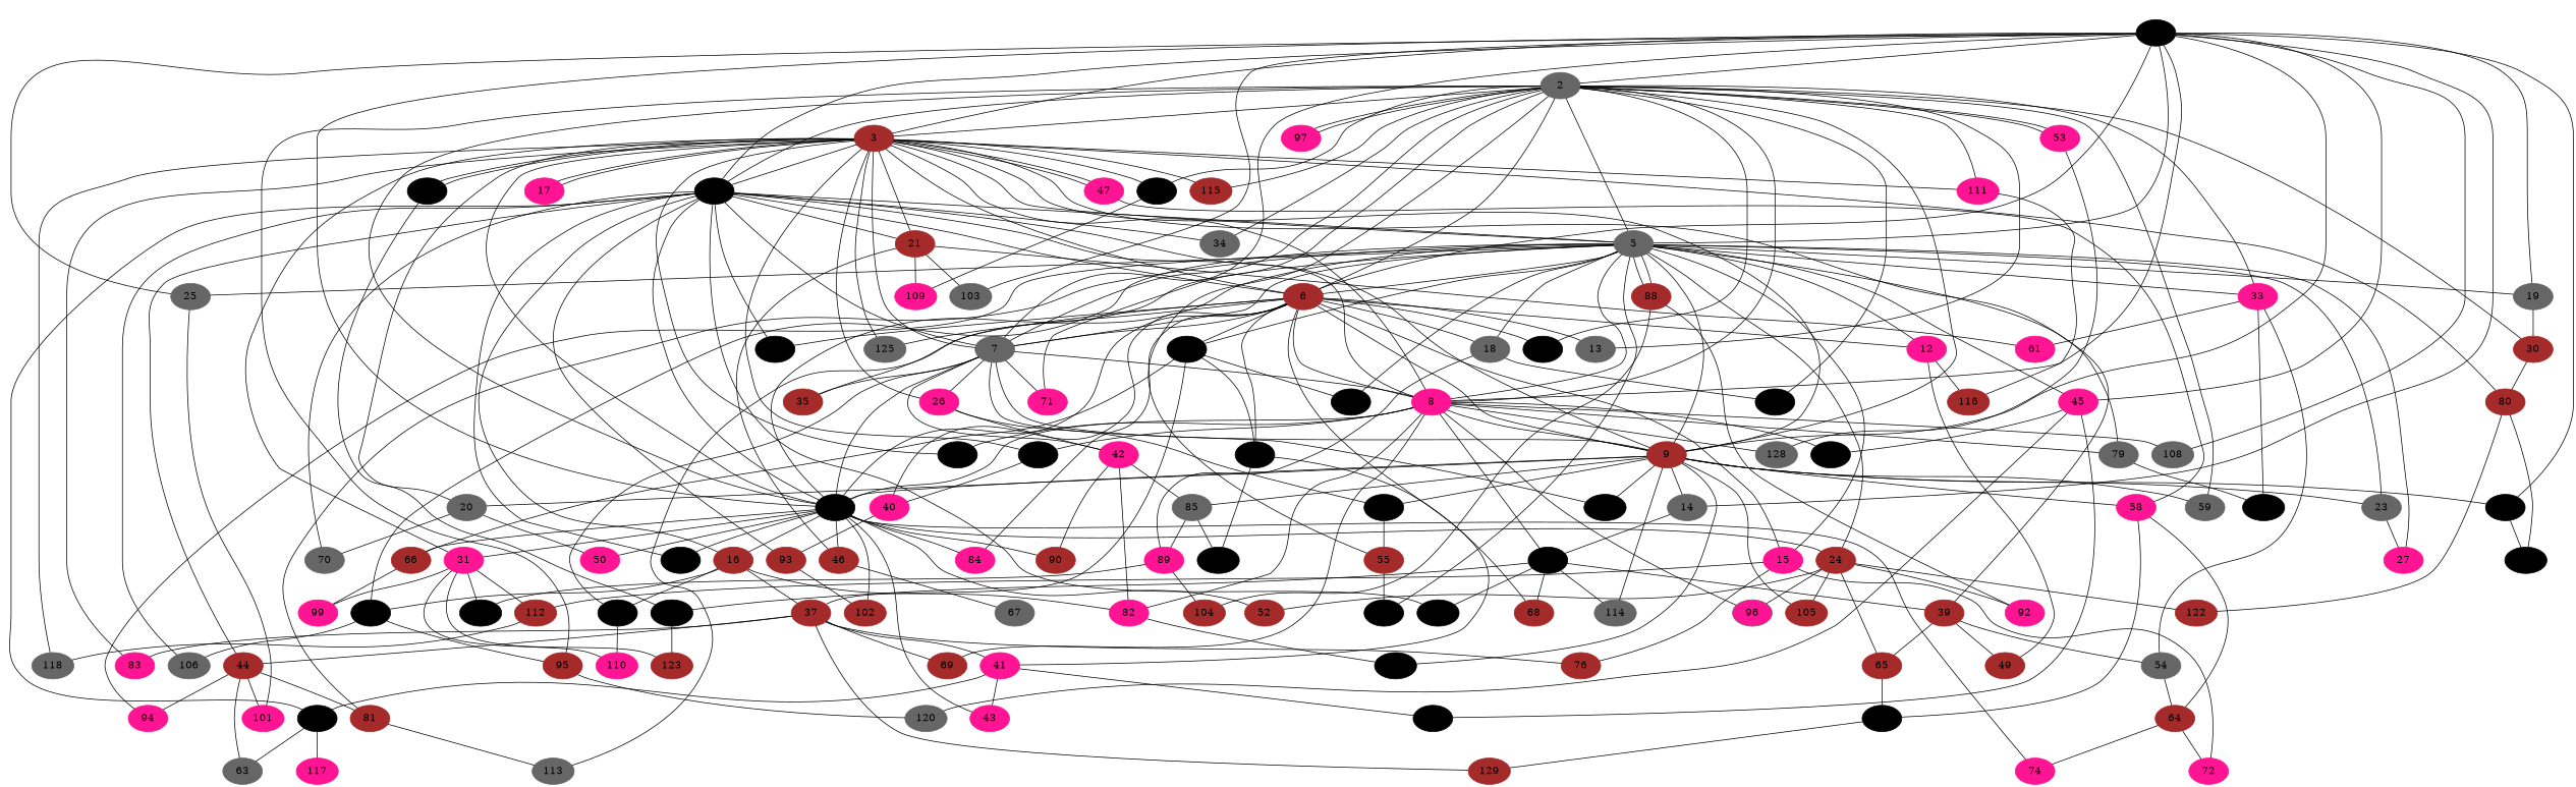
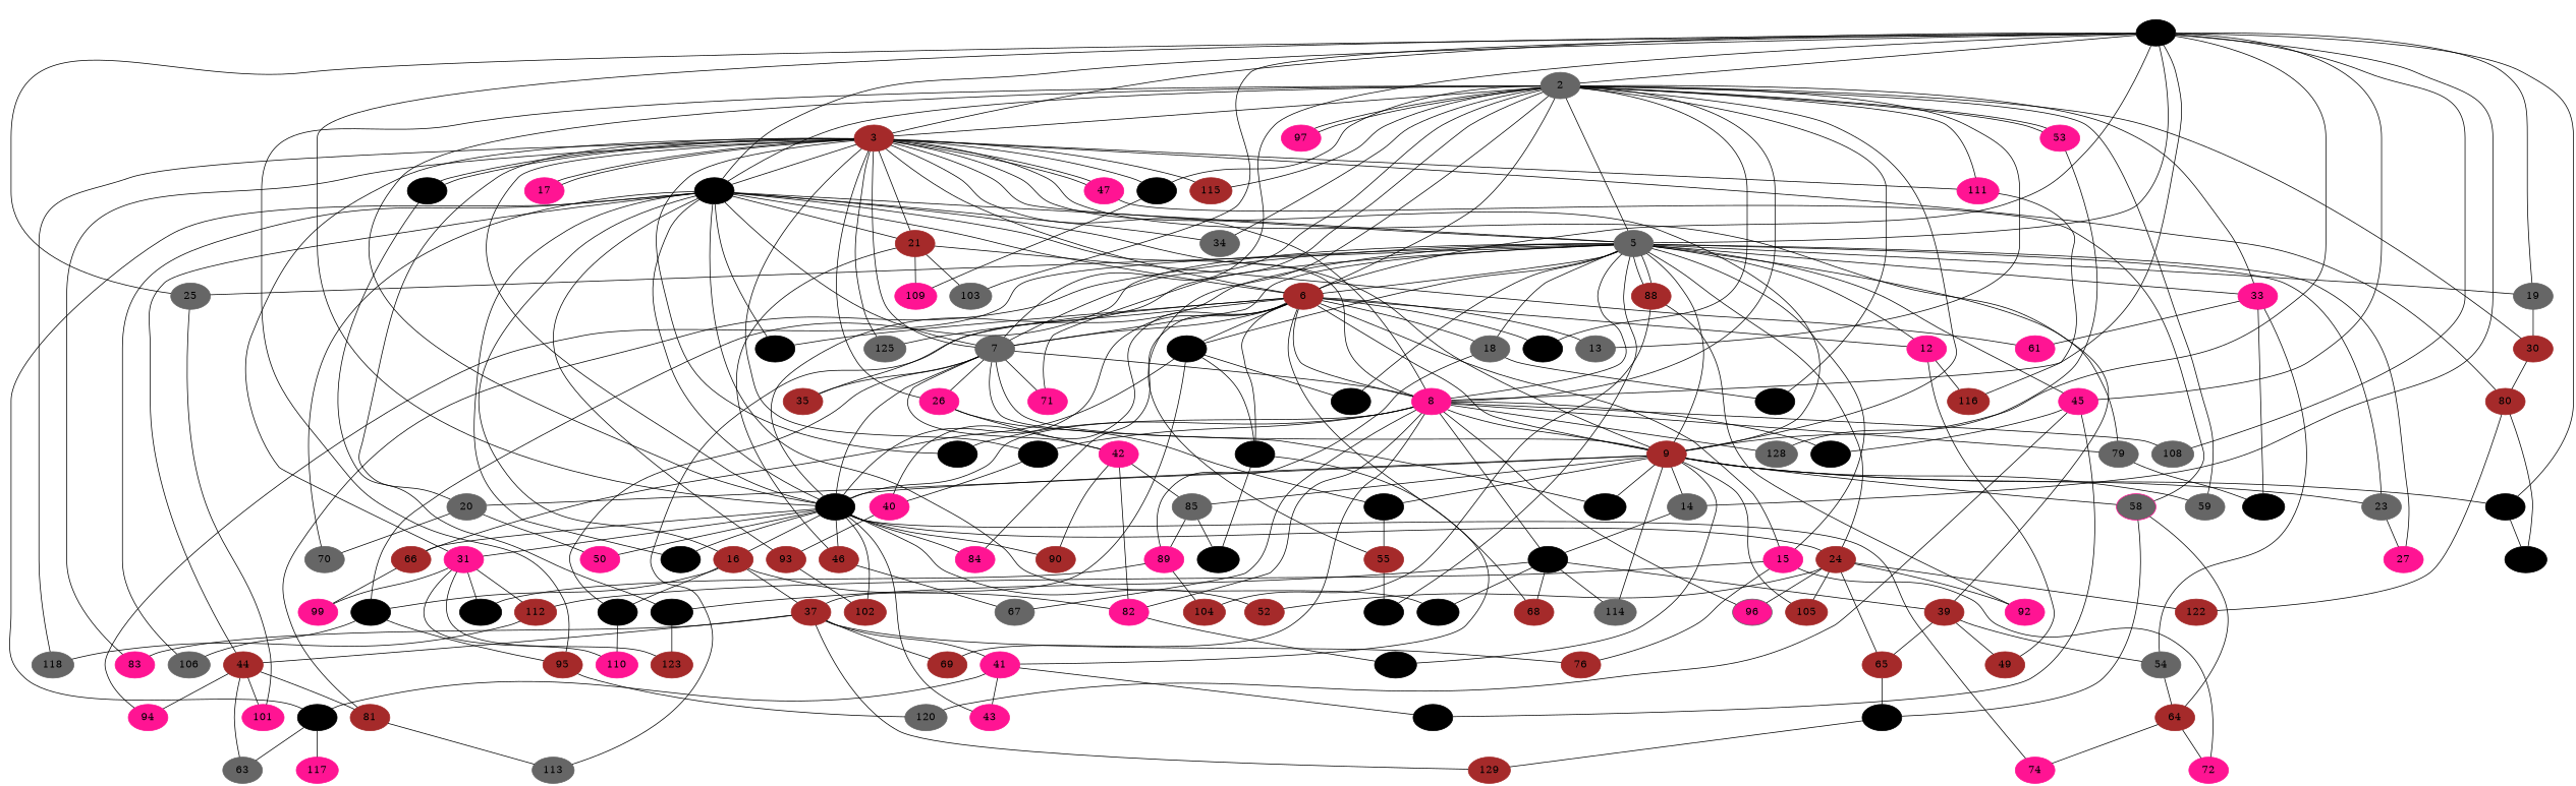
  graph {
    node [color=brown style=filled]
    1 [color=black]
    2 [color=gray40]
    3
    4 [color=black]
    5 [color=gray40]
    6
    7 [color=gray40]
    8 [color=deeppink]
    9
    10 [color=black]
    14 [color=gray40]
    19 [color=gray40]
    22 [color=black]
    25 [color=gray40]
    45 [color=deeppink]
    103 [color=gray40]
    108 [color=gray40]
    13 [color=gray40]
    30
    33 [color=deeppink]
    34 [color=gray40]
    53 [color=deeppink]
    55
    57 [color=black]
    59 [color=gray40]
    71 [color=deeppink]
    87 [color=black]
    95
    97 [color=deeppink]
    98 [color=black]
    111 [color=deeppink]
    115
    11 [color=black]
    17 [color=deeppink]
    20 [color=gray40]
    21
    26 [color=deeppink]
    31 [color=deeppink]
    39
    47 [color=deeppink]
    62 [color=black]
    80
    83 [color=deeppink]
    91 [color=black]
    118 [color=gray40]
    125 [color=gray40]
    16
    44
    48 [color=black]
    60 [color=black]
    70 [color=gray40]
    73 [color=black]
    93
    106 [color=gray40]
    127 [color=black]
    12 [color=deeppink]
    15 [color=deeppink]
    18 [color=gray40]
    23 [color=gray40]
    24
    27 [color=deeppink]
    28 [color=black]
    29 [color=black]
    32 [color=black]
    35
    75 [color=black]
    79 [color=gray40]
    81
    88
    94 [color=deeppink]
    40 [color=deeppink]
    41 [color=deeppink]
    56 [color=black]
    84 [color=deeppink]
    113 [color=gray40]
    42 [color=deeppink]
    51 [color=black]
    126 [color=black]
    38 [color=black]
    67 [color=gray40]
    69
    78 [color=black]
    96 [color=gray40 fillcolor=deeppink]
    128 [color=gray40]
    82 [color=deeppink]
    36 [color=black]
-   58 [color=deeppink]
+   58 [color=deeppink fillcolor=gray40]
    85 [color=gray40]
    105
    114 [color=gray40]
    124 [color=black]
    43 [color=deeppink]
    46
    50 [color=deeppink]
    52
    66
    74 [color=deeppink]
    90
    102
    119 [color=black]
    101 [color=deeppink]
    77 [color=black]
    120 [color=gray40]
    61 [color=deeppink]
    54 [color=gray40]
    107 [color=black]
    109 [color=deeppink]
    116
    112
    99 [color=deeppink]
    110 [color=deeppink]
    123
    130 [color=black]
    49
    65
    122
    100 [color=black]
    37
    63 [color=gray40]
    117 [color=deeppink]
    72 [color=deeppink]
    76
    89 [color=deeppink]
    92 [color=deeppink]
    104
    68
    121 [color=black]
    64
    86 [color=black]
    129
    1 -- 2
    1 -- 3
    1 -- 4
    1 -- 5
    1 -- 6
    1 -- 7
    1 -- 8
    1 -- 9
    1 -- 10
    1 -- 14
    1 -- 19
    1 -- 22
    1 -- 25
    1 -- 45
    1 -- 103
    1 -- 108
    2 -- 3
    2 -- 4
    2 -- 5
    2 -- 6
    2 -- 7
    2 -- 8
    2 -- 9
    2 -- 10
    2 -- 13
    2 -- 30
    2 -- 33
    2 -- 34
    2 -- 53
    2 -- 53
    2 -- 55
    2 -- 57
    2 -- 59
    2 -- 71
    2 -- 87
    2 -- 95
    2 -- 97
    2 -- 97
    2 -- 98
    2 -- 111
    2 -- 115
    3 -- 4
    3 -- 5
    3 -- 6
    3 -- 7
    3 -- 8
    3 -- 9
    3 -- 10
    3 -- 57
    3 -- 111
    3 -- 115
    3 -- 11
    3 -- 17
    3 -- 17
    3 -- 20
    3 -- 21
    3 -- 26
    3 -- 31
    3 -- 39
    3 -- 47
    3 -- 47
    3 -- 62
    3 -- 80
    3 -- 83
    3 -- 91
    3 -- 91
    3 -- 118
    3 -- 125
    4 -- 5
    4 -- 6
    4 -- 7
    4 -- 8
    4 -- 9
    4 -- 10
    4 -- 34
    4 -- 21
    4 -- 16
    4 -- 44
    4 -- 48
    4 -- 60
    4 -- 70
    4 -- 73
    4 -- 93
    4 -- 106
    4 -- 127
    5 -- 6
    5 -- 7
    5 -- 8
    5 -- 9
    5 -- 10
    5 -- 19
    5 -- 25
    5 -- 45
    5 -- 33
    5 -- 12
    5 -- 15
    5 -- 18
    5 -- 23
    5 -- 24
    5 -- 27
    5 -- 28
    5 -- 29
    5 -- 32
    5 -- 35
    5 -- 75
    5 -- 79
    5 -- 81
    5 -- 88
    5 -- 88
    5 -- 94
    6 -- 7
    6 -- 8
    6 -- 9
    6 -- 10
    6 -- 13
    6 -- 87
    6 -- 125
    6 -- 73
    6 -- 12
    6 -- 15
    6 -- 18
    6 -- 28
    6 -- 40
    6 -- 41
    6 -- 56
    6 -- 84
    6 -- 113
    7 -- 8
    7 -- 9
    7 -- 10
    7 -- 71
    7 -- 26
    7 -- 35
    7 -- 42
    7 -- 51
    7 -- 126
    8 -- 9
    8 -- 10
    8 -- 108
    8 -- 11
    8 -- 62
    8 -- 79
    8 -- 38
+   8 -- 67
    8 -- 69
    8 -- 78
    8 -- 96
    8 -- 128
    8 -- 82
    9 -- 10
    9 -- 14
    9 -- 22
    9 -- 59
    9 -- 20
    9 -- 23
    9 -- 126
    9 -- 36
    9 -- 58
    9 -- 85
    9 -- 105
    9 -- 114
    9 -- 124
    10 -- 31
    10 -- 16
    10 -- 48
    10 -- 24
    10 -- 84
    10 -- 43
    10 -- 46
    10 -- 50
    10 -- 52
    10 -- 66
    10 -- 74
    10 -- 90
    10 -- 102
    14 -- 38
    19 -- 30
    22 -- 119
    25 -- 101
    45 -- 78
    45 -- 77
    45 -- 120
    30 -- 80
    33 -- 61
    33 -- 54
    33 -- 107
    53 -- 128
    55 -- 75
    57 -- 109
    95 -- 120
    111 -- 116
    11 -- 40
    20 -- 70
    20 -- 50
    21 -- 103
    21 -- 46
    21 -- 61
    21 -- 109
    26 -- 42
    26 -- 36
    31 -- 112
    31 -- 99
    31 -- 110
    31 -- 123
    31 -- 130
    39 -- 54
    39 -- 49
    39 -- 65
    47 -- 58
    80 -- 119
    80 -- 122
    91 -- 100
    16 -- 32
    16 -- 51
    16 -- 82
    16 -- 37
    44 -- 81
    44 -- 94
    44 -- 101
    44 -- 63
    60 -- 63
    60 -- 117
    93 -- 102
    12 -- 116
    12 -- 49
    15 -- 112
    15 -- 72
    15 -- 76
    18 -- 98
    18 -- 89
    23 -- 27
    24 -- 96
    24 -- 105
    24 -- 52
    24 -- 65
    24 -- 122
    24 -- 92
    28 -- 29
    28 -- 56
    28 -- 66
    28 -- 37
    32 -- 95
    32 -- 106
    79 -- 107
    81 -- 113
    88 -- 92
    88 -- 104
    40 -- 93
    41 -- 60
    41 -- 43
    41 -- 77
    56 -- 68
    56 -- 121
    42 -- 82
    42 -- 85
    42 -- 90
    51 -- 110
    38 -- 39
    38 -- 127
    38 -- 114
    38 -- 100
    38 -- 68
    82 -- 124
    36 -- 55
    58 -- 64
    58 -- 86
    85 -- 89
    85 -- 121
    46 -- 67
    66 -- 99
    54 -- 64
    112 -- 118
    65 -- 86
    100 -- 123
    37 -- 83
    37 -- 44
    37 -- 41
    37 -- 69
    37 -- 76
    37 -- 129
    89 -- 130
    89 -- 104
    64 -- 74
    64 -- 72
    86 -- 129
  }
